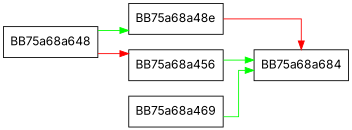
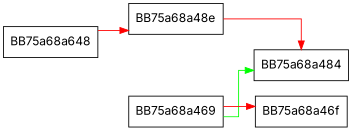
  digraph {
    fontname=Inter
    rankdir=LR
    splines=ortho
    node [fontname=Inter shape=box]
    edge [color=green fontname=Inter]
    n1 [label=BB75a68a648]
    BB75a68a48e
-   BB75a68a456
-   BB75a68a484 [label=BB75a68a684]
+   BB75a68a484
    BB75a68a469
-   n1 -> BB75a68a48e
-   n1 -> BB75a68a456 [color=red]
+   BB75a68a46f
+   n1 -> BB75a68a48e [color=red]
    BB75a68a48e -> BB75a68a484 [color=red]
-   BB75a68a456 -> BB75a68a484
    BB75a68a469 -> BB75a68a484
+   BB75a68a469 -> BB75a68a46f [color=red]
  }
